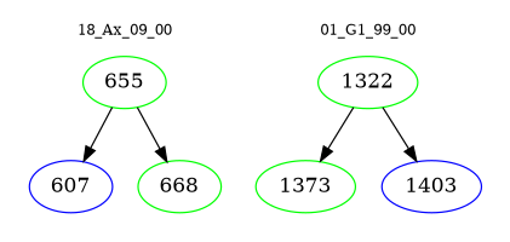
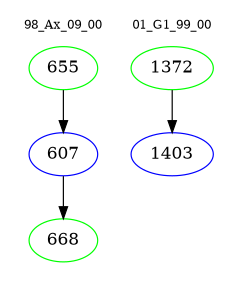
  digraph {
    node [color=green]
    edge [color=black]
    n1 [label=655]
    n2 [color=blue label=607]
    n3 [label=668]
-   n4 [label=1322]
-   n5 [label=1373]
+   n4 [label=1372]
    n6 [color=blue label=1403]
    subgraph cluster_1 {
      color=white
      fontsize=10
-     label="18_Ax_09_00"
+     label="98_Ax_09_00"
      n1
      n2
      n3
    }
    subgraph cluster_2 {
      color=white
      fontsize=10
      label="01_G1_99_00"
      n4
-     n5
      n6
    }
    n1 -> n2
-   n1 -> n3
-   n4 -> n5
+   n2 -> n3
    n4 -> n6
  }
